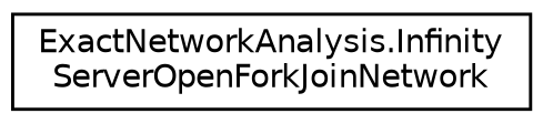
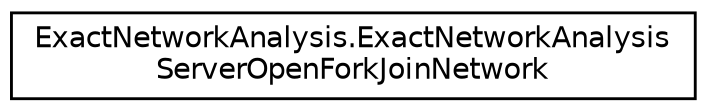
  digraph {
    rankdir=TB
-   n1 [color=black fillcolor=white fontname=Helvetica fontsize=10 height=0.2 label="ExactNetworkAnalysis.Infinity\lServerOpenForkJoinNetwork" shape=record style=filled width=0.4]
+   n1 [color=black fillcolor=white fontname=Helvetica fontsize=10 height=0.2 label="ExactNetworkAnalysis.ExactNetworkAnalysis\lServerOpenForkJoinNetwork" shape=record style=filled width=0.4]
  }
